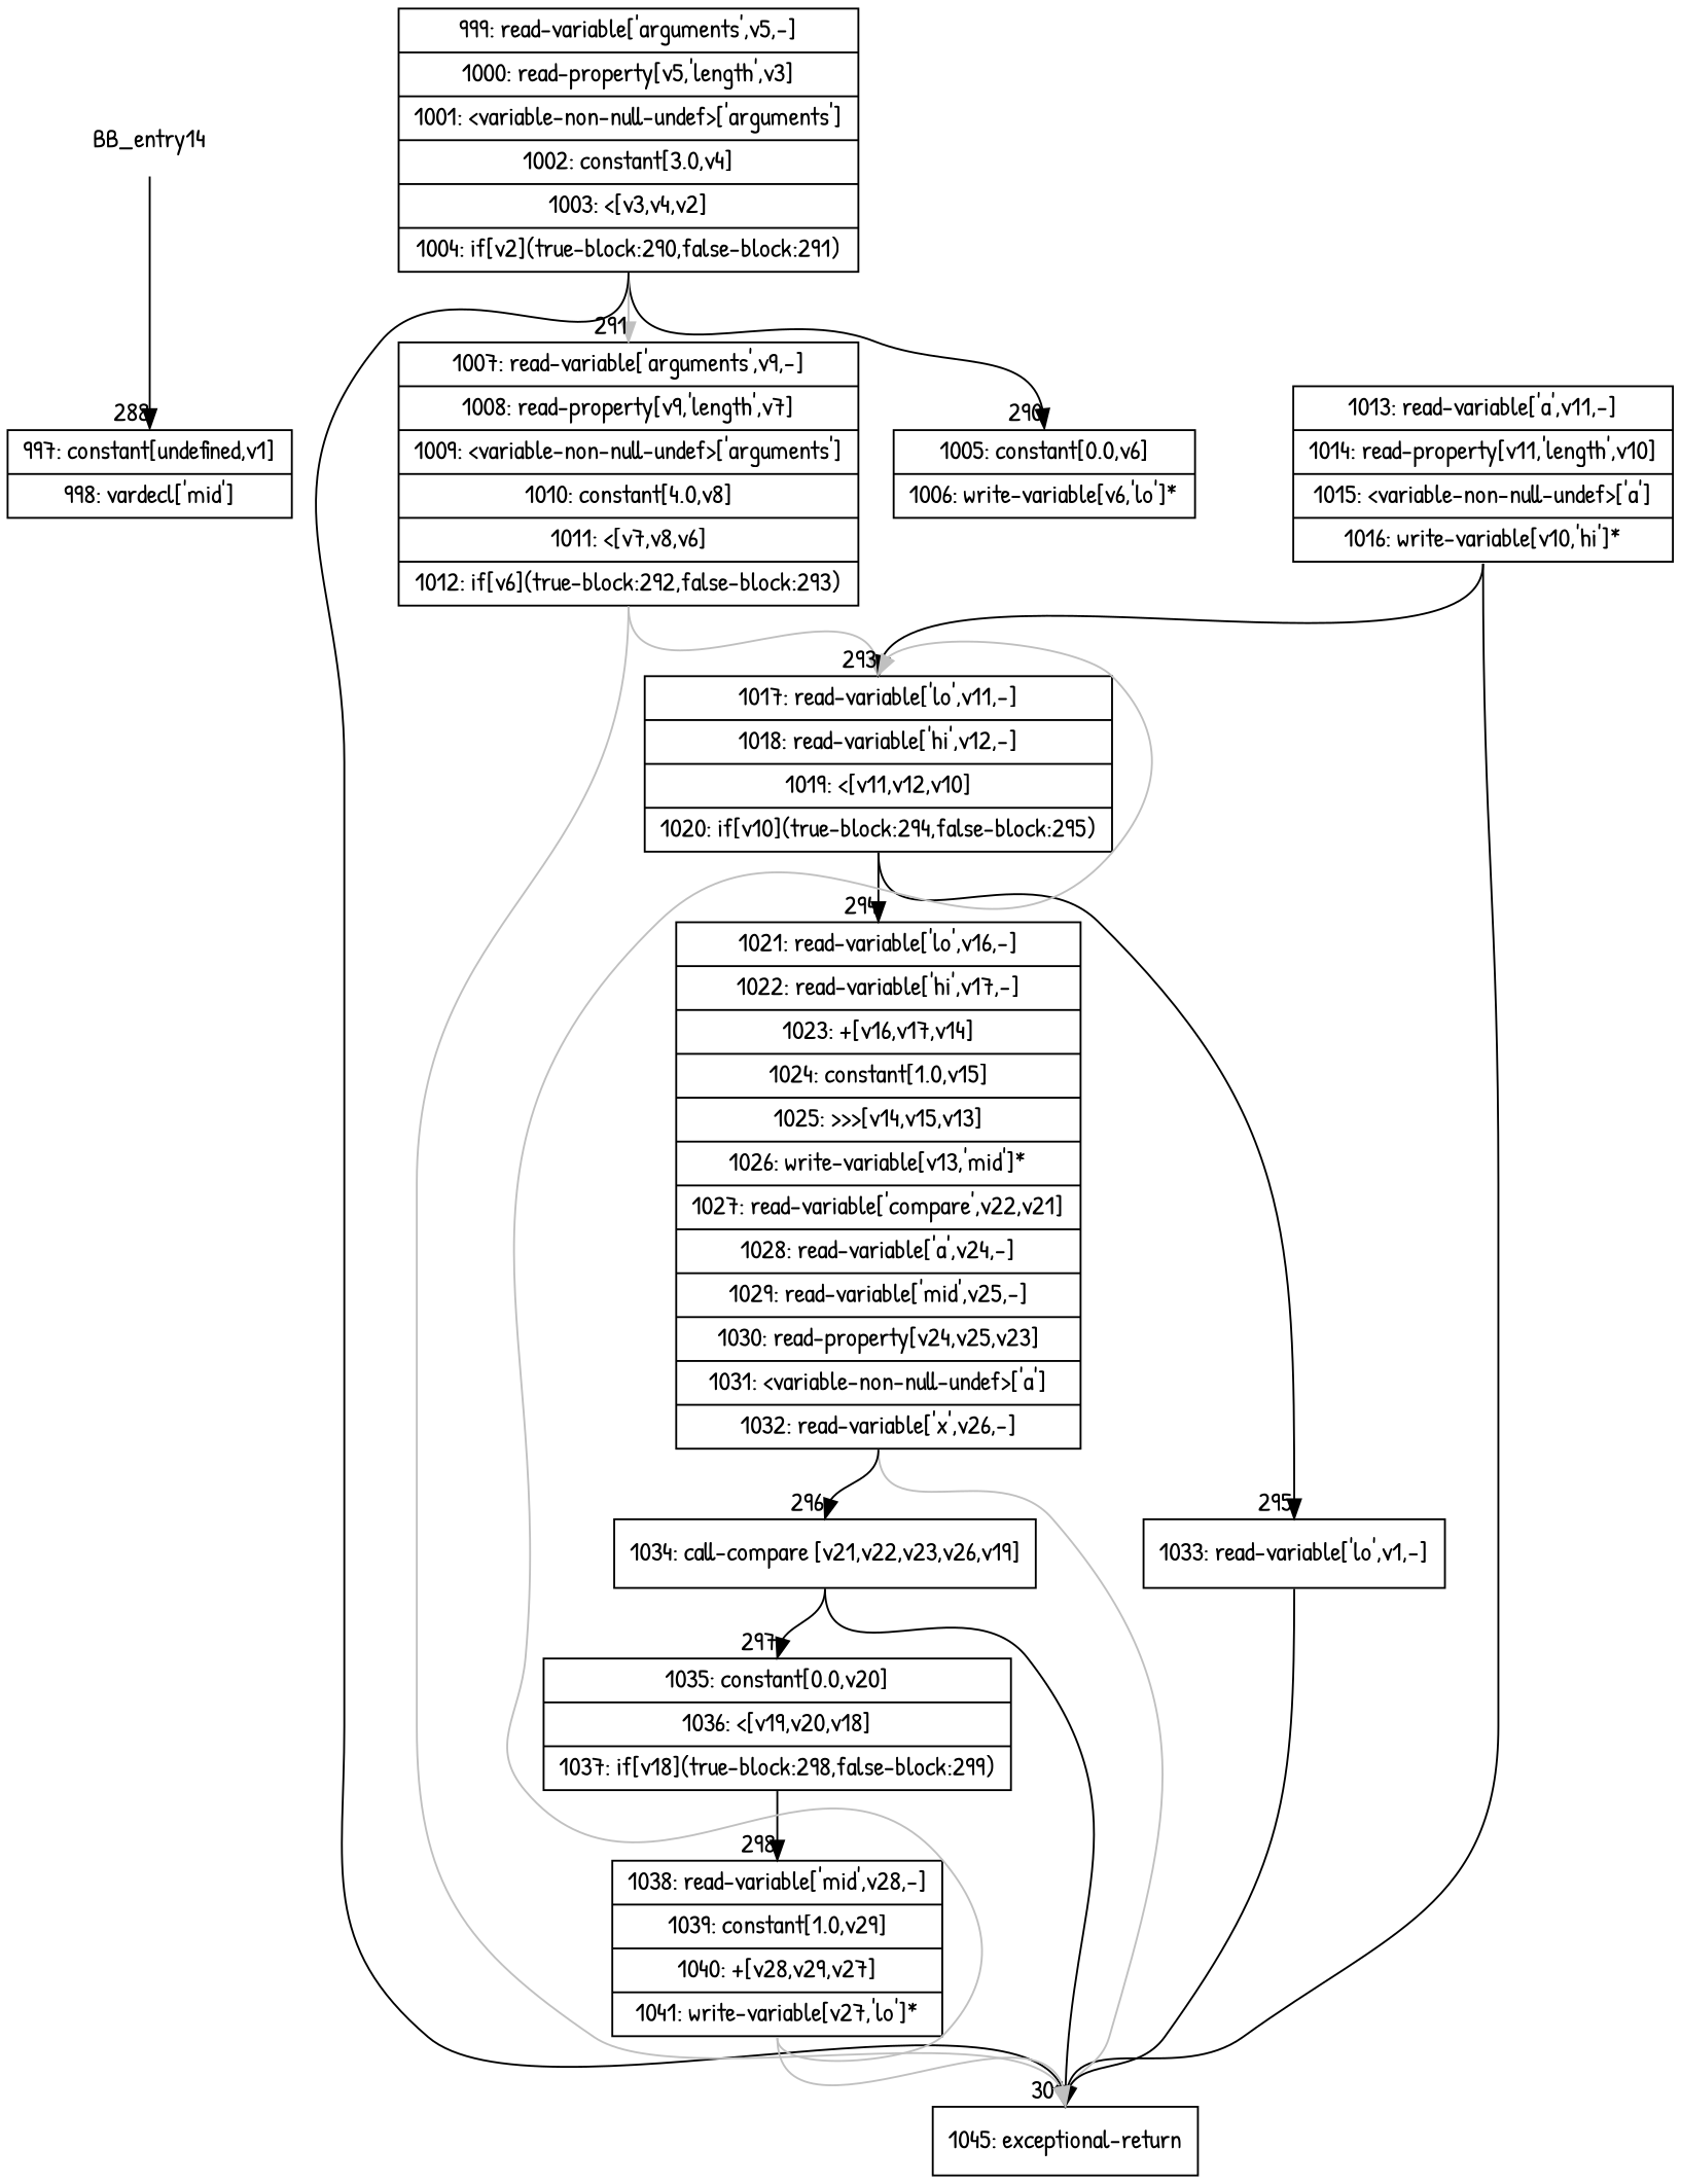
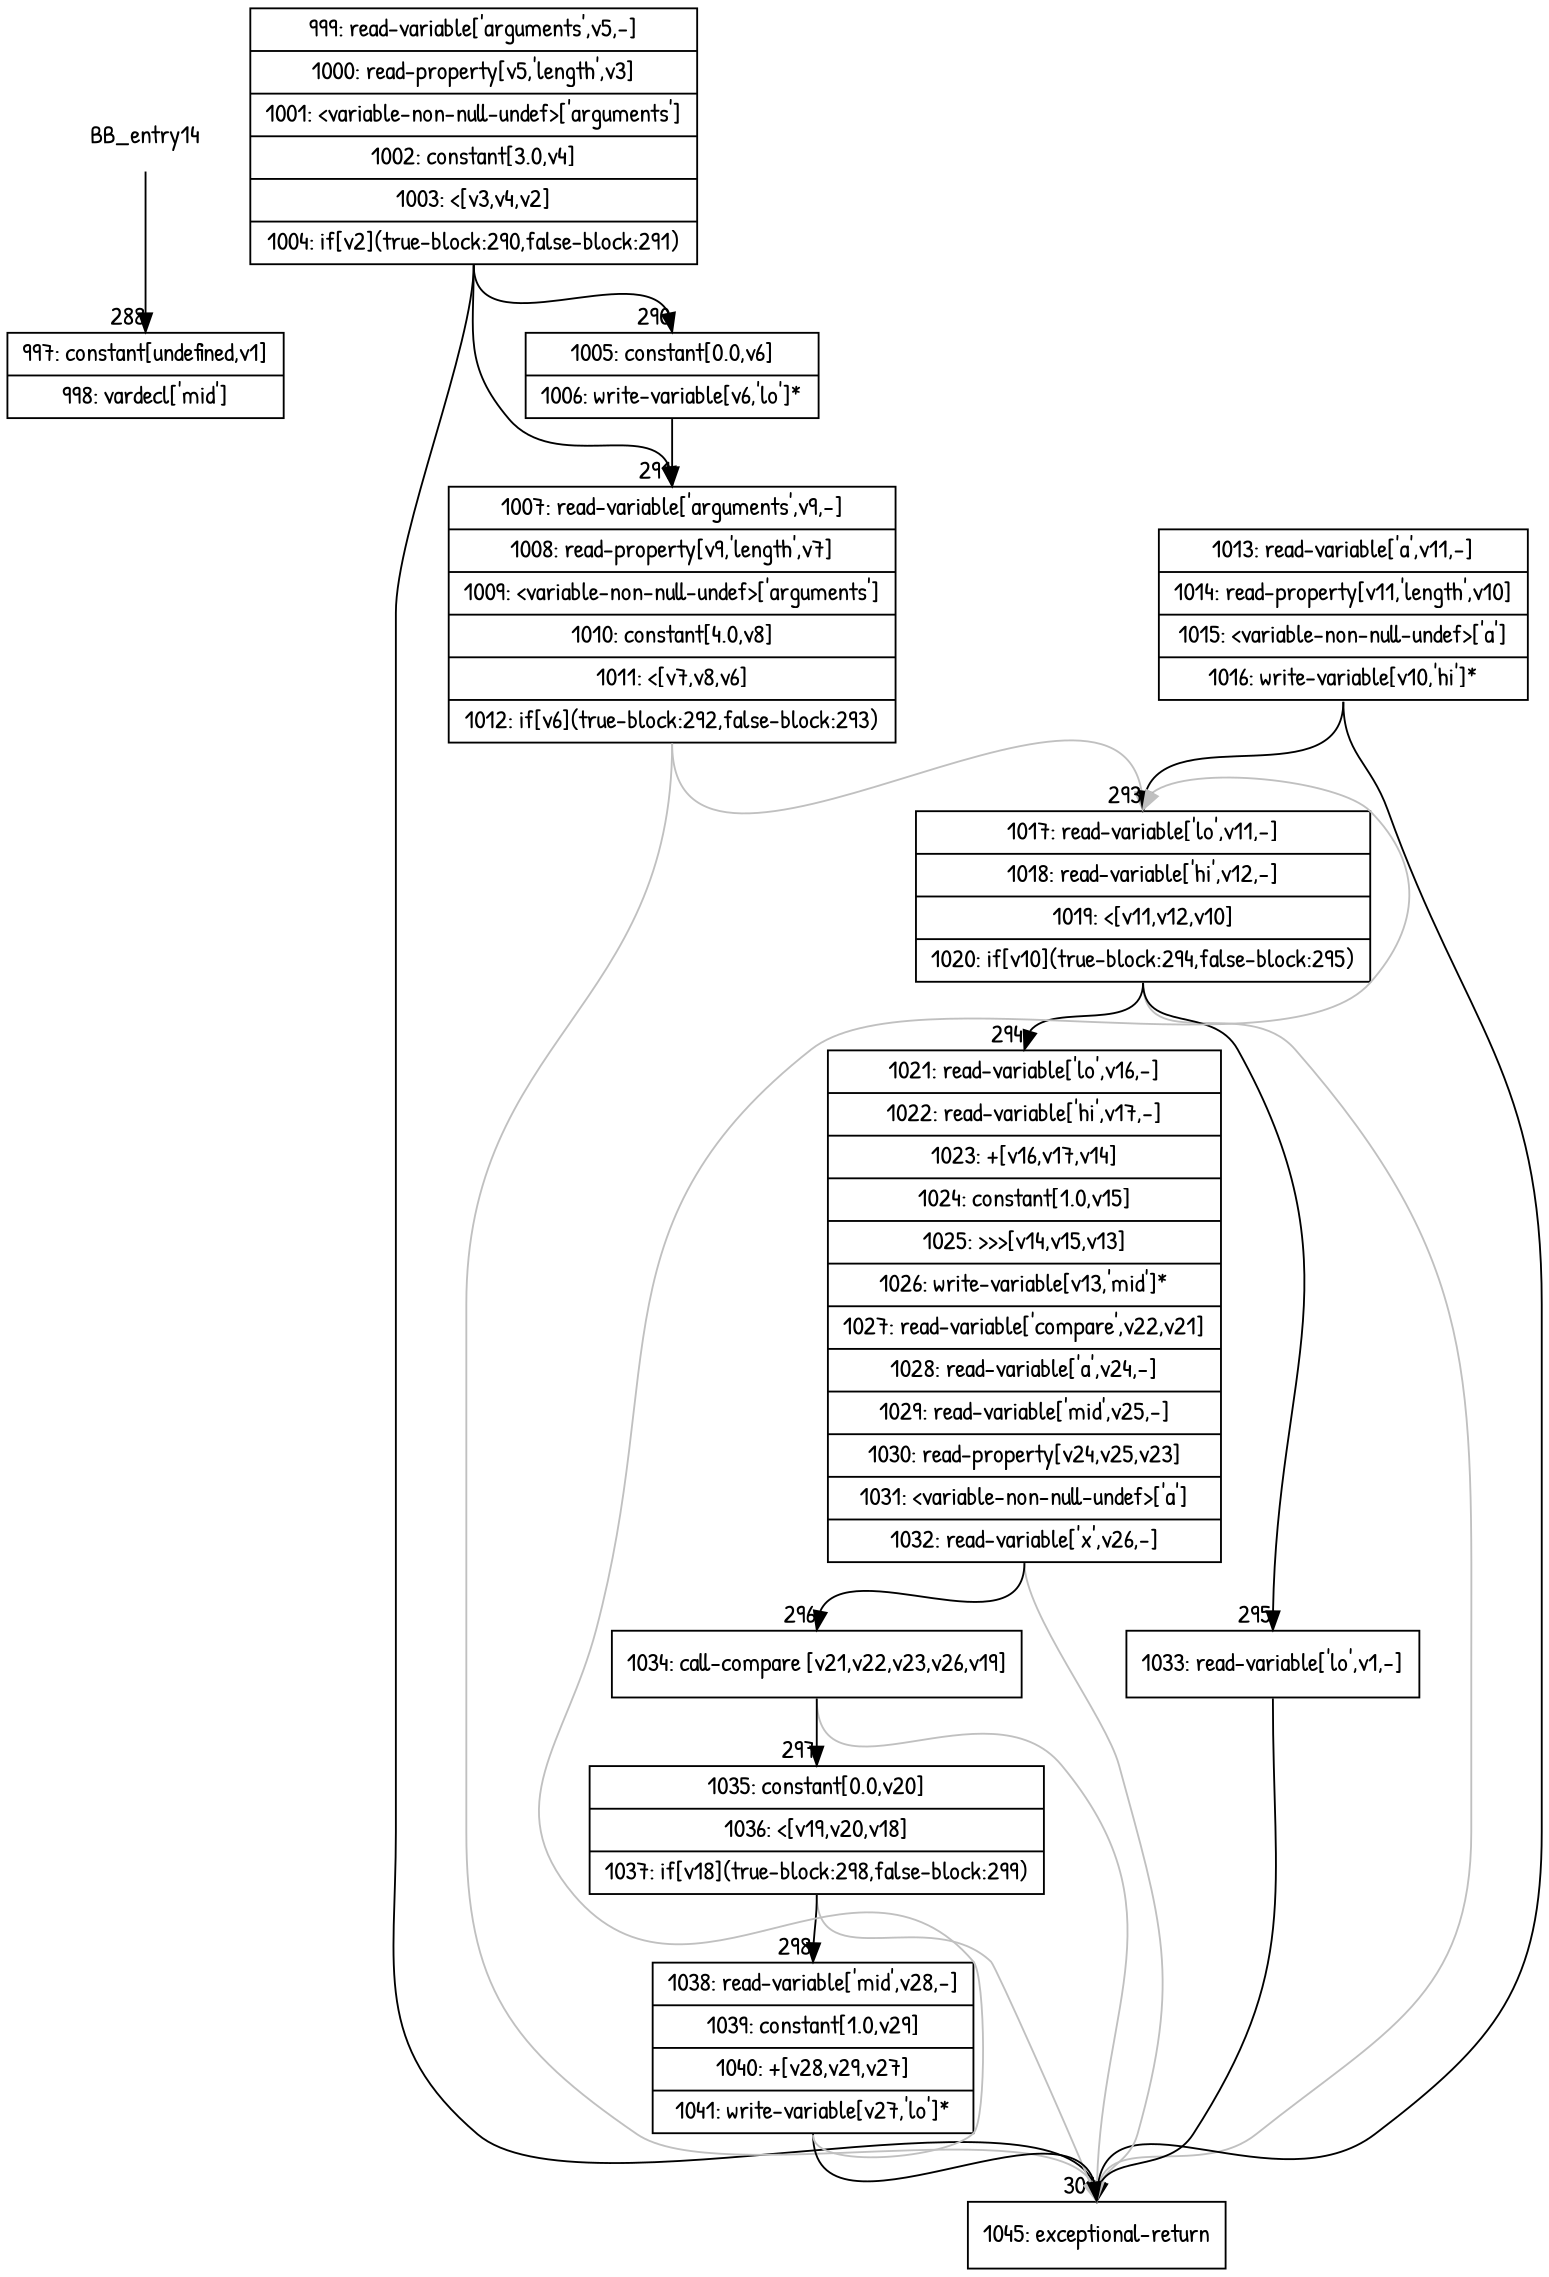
  digraph {
    fontname="Patrick Hand"
    rankdir=TD
    node [fontname="Patrick Hand" shape=record]
    edge [fontname="Patrick Hand" headport=n tailport=s]
    n1 [label=BB_entry14 shape=none]
    n2 [label="{997: constant[undefined,v1]|998: vardecl['mid']}"]
    n3 [label="{999: read-variable['arguments',v5,-]|1000: read-property[v5,'length',v3]|1001: \<variable-non-null-undef\>['arguments']|1002: constant[3.0,v4]|1003: \<[v3,v4,v2]|1004: if[v2](true-block:290,false-block:291)}"]
    n4 [label="{1005: constant[0.0,v6]|1006: write-variable[v6,'lo']*}"]
    n5 [label="{1007: read-variable['arguments',v9,-]|1008: read-property[v9,'length',v7]|1009: \<variable-non-null-undef\>['arguments']|1010: constant[4.0,v8]|1011: \<[v7,v8,v6]|1012: if[v6](true-block:292,false-block:293)}"]
    n6 [label="{1045: exceptional-return}"]
    n7 [label="{1017: read-variable['lo',v11,-]|1018: read-variable['hi',v12,-]|1019: \<[v11,v12,v10]|1020: if[v10](true-block:294,false-block:295)}"]
    n8 [label="{1013: read-variable['a',v11,-]|1014: read-property[v11,'length',v10]|1015: \<variable-non-null-undef\>['a']|1016: write-variable[v10,'hi']*}"]
    n9 [label="{1021: read-variable['lo',v16,-]|1022: read-variable['hi',v17,-]|1023: +[v16,v17,v14]|1024: constant[1.0,v15]|1025: \>\>\>[v14,v15,v13]|1026: write-variable[v13,'mid']*|1027: read-variable['compare',v22,v21]|1028: read-variable['a',v24,-]|1029: read-variable['mid',v25,-]|1030: read-property[v24,v25,v23]|1031: \<variable-non-null-undef\>['a']|1032: read-variable['x',v26,-]}"]
    n10 [label="{1033: read-variable['lo',v1,-]}"]
    n11 [label="{1034: call-compare [v21,v22,v23,v26,v19]}"]
    n12 [label="{1035: constant[0.0,v20]|1036: \<[v19,v20,v18]|1037: if[v18](true-block:298,false-block:299)}"]
    n13 [label="{1038: read-variable['mid',v28,-]|1039: constant[1.0,v29]|1040: +[v28,v29,v27]|1041: write-variable[v27,'lo']*}"]
    n1 -> n2 [headlabel="    288"]
    n3 -> n4 [headlabel="      290"]
-   n3 -> n5 [headlabel="      291" color=gray]
+   n3 -> n5 [headlabel="      291"]
    n3 -> n6 [color=black headlabel="      301"]
+   n4 -> n5
    n5 -> n6 [color=gray]
    n5 -> n7 [color=gray headlabel="      293"]
+   n7 -> n6 [color=gray]
    n7 -> n9 [headlabel="      294"]
    n7 -> n10 [headlabel="      295"]
    n8 -> n6 [color=black]
    n8 -> n7
    n9 -> n6 [color=gray]
    n9 -> n11 [headlabel="      296"]
    n10 -> n6 [color=black]
-   n11 -> n6 [color=black]
+   n11 -> n6 [color=gray]
    n11 -> n12 [headlabel="      297"]
+   n12 -> n6 [color=gray]
    n12 -> n13 [headlabel="      298"]
-   n13 -> n6 [color=gray]
+   n13 -> n6 [color=black]
    n13 -> n7 [color=gray]
  }
